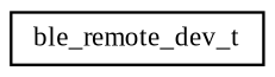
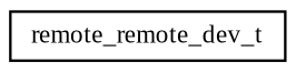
  digraph {
    rankdir=LR
    fontname="Liberation Serif"
-   n1 [color=black fillcolor=white fontname="Liberation Serif" fontsize=10 height=0.2 label=ble_remote_dev_t shape=record style=filled width=0.4]
+   n1 [color=black fillcolor=white fontname="Liberation Serif" fontsize=10 height=0.2 label=remote_remote_dev_t shape=record style=filled width=0.4]
  }
